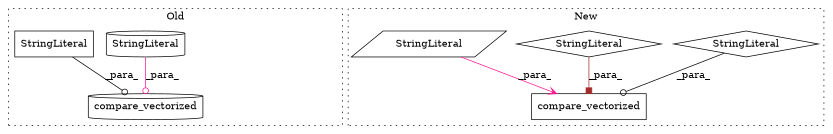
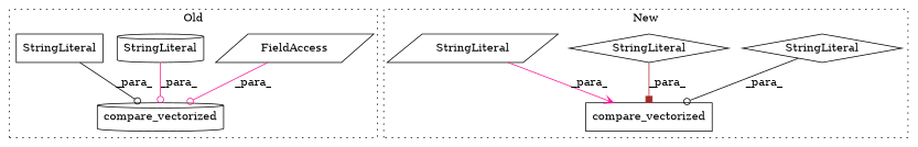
  digraph {
    node [a=45 l=5 shape=cylinder]
    edge [color=deeppink arrowhead=odot]
    n1 [a=32 l="19,1" label=compare_vectorized s="8167,8208"]
+   n2 [a=22 l=8 label=FieldAccess s=8186 shape=parallelogram]
    n3 [label=StringLiteral s=8195]
    n4 [label=StringLiteral s=8201 shape=box]
    n5 [a=32 l="19,1" label=compare_vectorized s="8247,8335" shape=box]
    n6 [l=6 label=StringLiteral s=8329 shape=diamond]
    n7 [label=StringLiteral s=8315 shape=diamond]
    n8 [label=StringLiteral s=8321 shape=parallelogram]
    subgraph cluster_1 {
      label=Old
      style=dotted
      n1
+     n2
      n3
      n4
    }
    subgraph cluster_2 {
      label=New
      style=dotted
      n5
      n6
      n7
      n8
    }
+   n2 -> n1 [label=_para_]
    n3 -> n1 [label=_para_]
    n4 -> n1 [label=_para_ color=black]
    n6 -> n5 [label=_para_ color=black]
    n7 -> n5 [label=_para_ color=brown arrowhead=box]
    n8 -> n5 [label=_para_ arrowhead=vee]
  }
